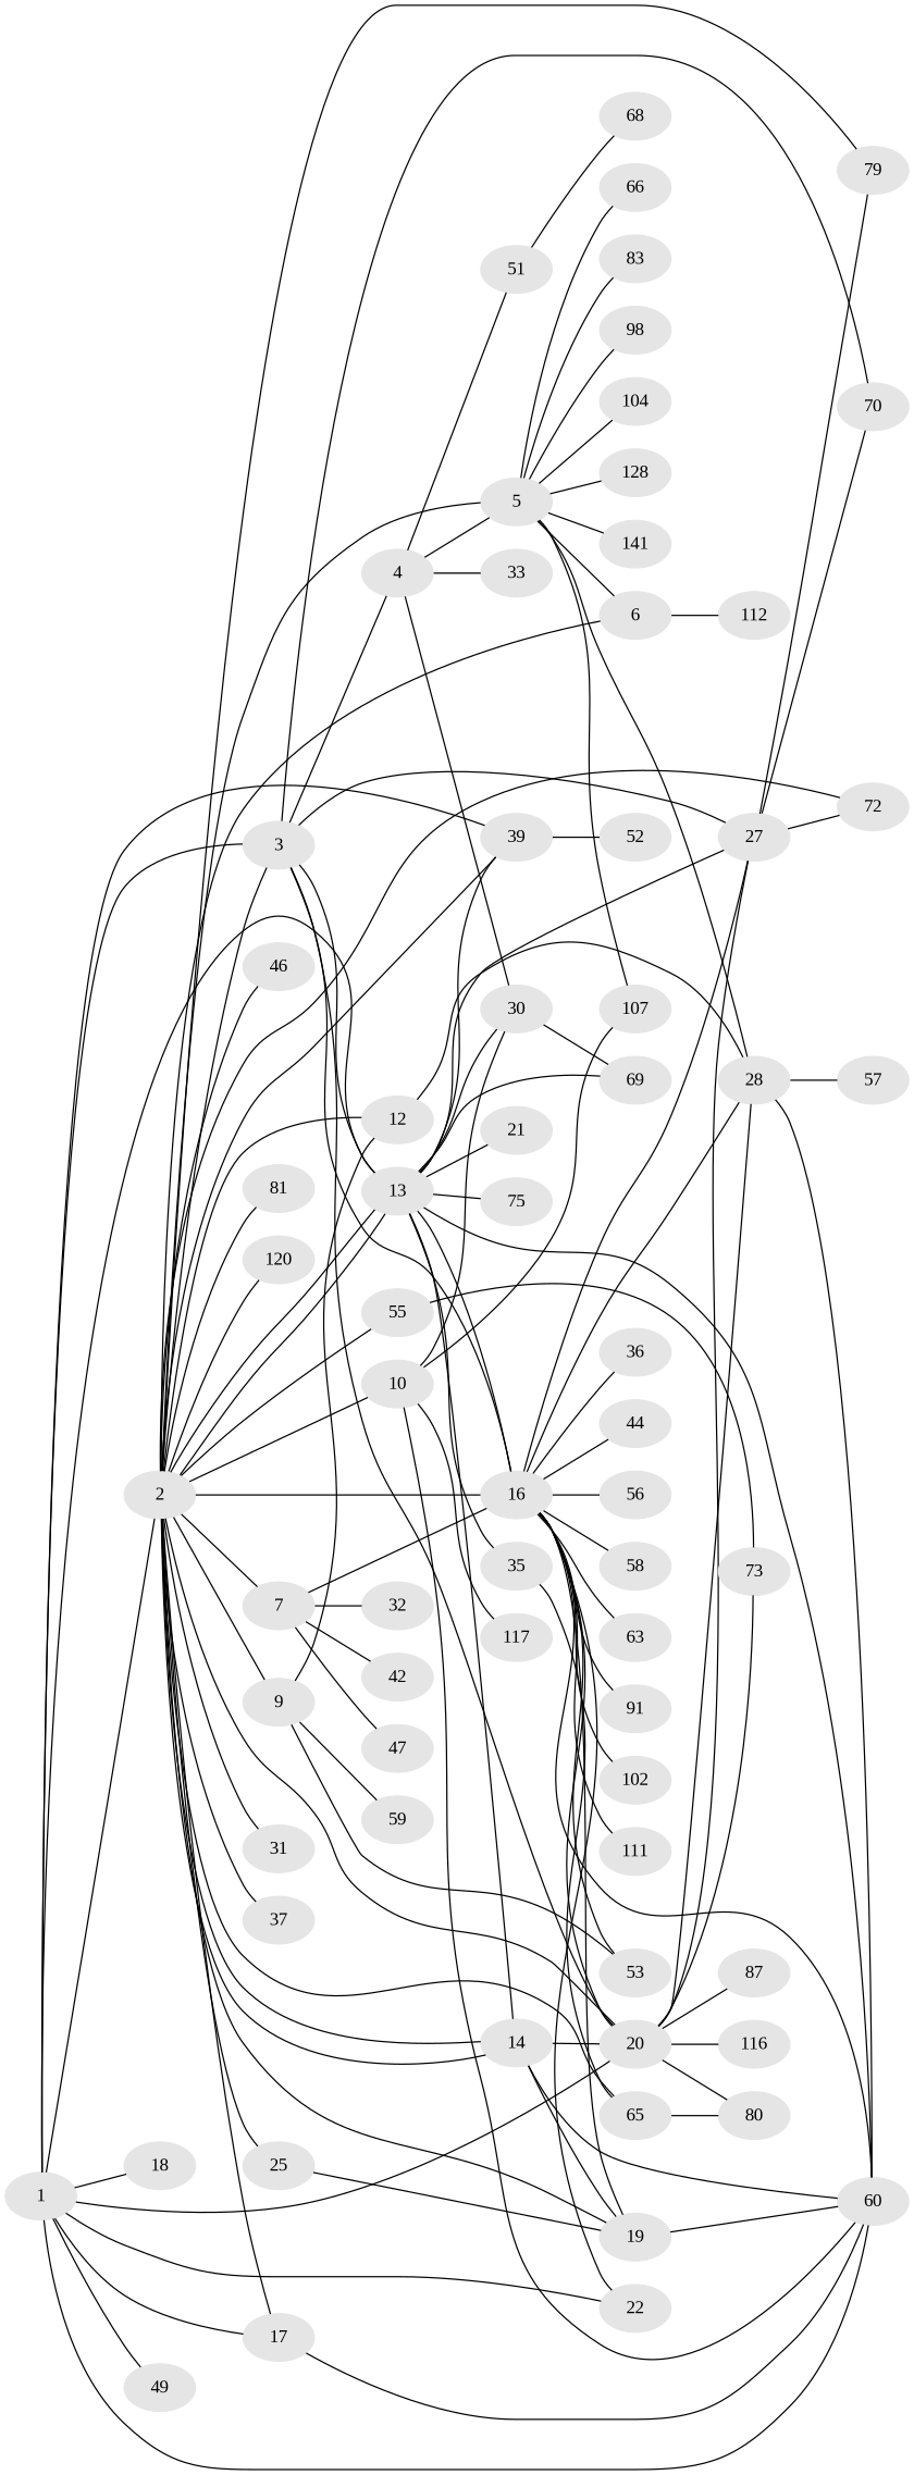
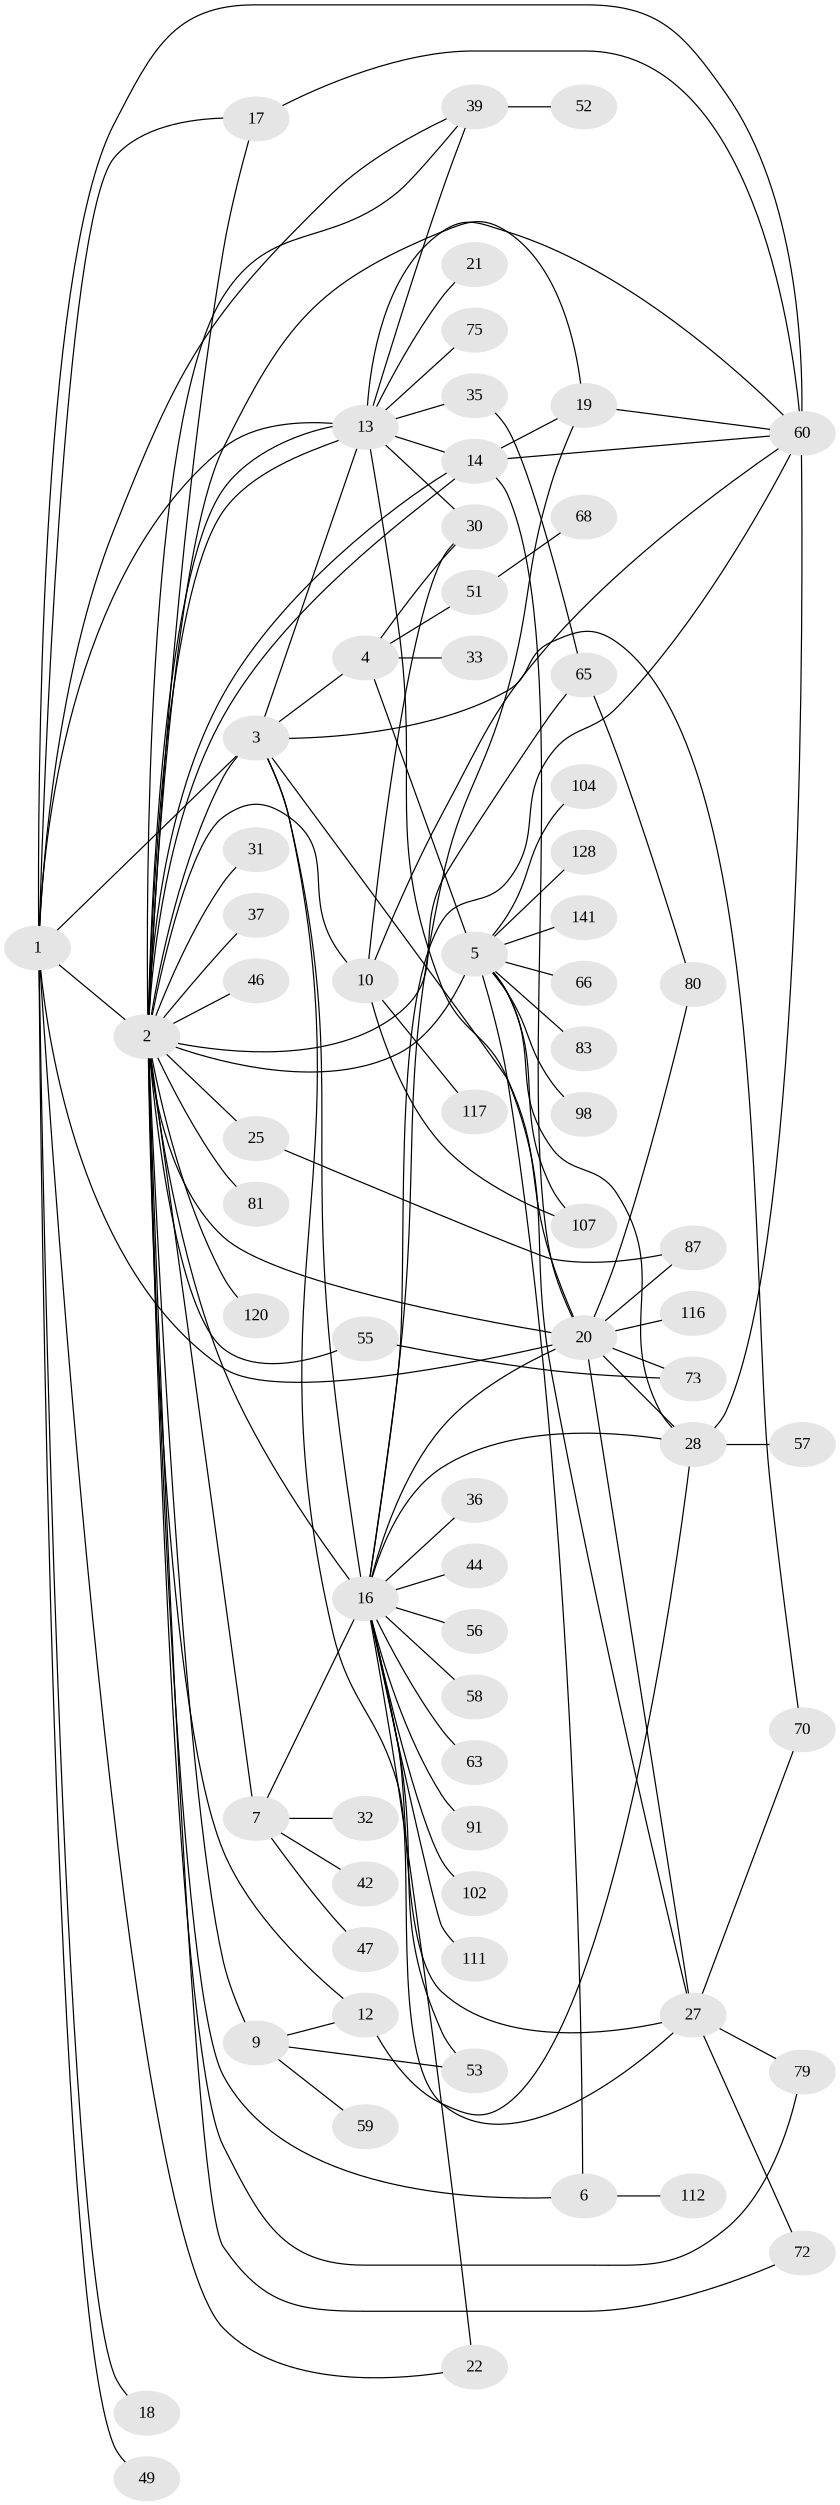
  graph {
    fontname="Liberation Serif"
    rankdir=LR
    node [color=gray90 fontname="Liberation Serif" style=filled]
    edge [fontname="Liberation Serif"]
    1 [super="+34"]
    2 [super="+50+8+11+54+129+134+136+139+103+23+45+86+88"]
    3 [super="+77+26+125+15"]
    13 [super="+74"]
    17
    18
    20 [super="+64"]
    22 [super="+135"]
    39 [super="+122+131"]
    49
    60 [super="+84+105+96"]
    5 [super="+61"]
    6
    7 [super="+118+24"]
    9
    10
    12
    14 [super="+110"]
    16 [super="+78"]
    19
    25
    31
    37
    46
    55
    65
    n27 [label=79]
    72
    81
    120
    4
    27 [super="+40+29"]
    70
    30 [super="+133+89"]
    21
    35
-   69
    75
    28 [super="+41"]
    73 [super="+97"]
    80 [super="+137"]
    87
    116
    52 [super="+123"]
    66
    83
    98
    104
    107
    128
    141
    112 [super="+132"]
    32
    42
    47 [super="+76"]
    53
    59
    117
    36
    44
    56
    58
    63 [super="+126+127"]
    91
    n65 [label=102]
    111
    33
    51 [super="+79"]
    68
    57
    1 -- 2
    1 -- 3
    1 -- 13
    1 -- 17
    1 -- 18
    1 -- 20
    1 -- 22
    1 -- 39
    1 -- 49
    1 -- 60
    2 -- 3 [weight=2]
    2 -- 13 [weight=2]
    2 -- 13
    2 -- 17
    2 -- 20 [weight=2]
    2 -- 39
    2 -- 5
    2 -- 6
    2 -- 7
    2 -- 9
    2 -- 10
    2 -- 12
    2 -- 14
    2 -- 14
    2 -- 16 [weight=2]
    2 -- 19
    2 -- 25 [weight=2]
    2 -- 31 [weight=2]
    2 -- 37
    2 -- 46
    2 -- 55
    2 -- 65
    2 -- n27
    2 -- 72
    2 -- 81
    2 -- 120
    3 -- 13
    3 -- 20 [weight=2]
    3 -- 16 [weight=2]
    3 -- 4
    3 -- 27
    3 -- 70
    13 -- 39 [weight=2]
    13 -- 60
    13 -- 14
-   13 -- 16 [weight=2]
    13 -- 27
    13 -- 30
    13 -- 21
    13 -- 35
-   13 -- 69
    13 -- 75
    17 -- 60
    20 -- 27
    20 -- 28 [weight=2]
    20 -- 73
    20 -- 80
    20 -- 87
    20 -- 116
    39 -- 52
    5 -- 6
    5 -- 28
    5 -- 66
    5 -- 83
    5 -- 98
    5 -- 104
    5 -- 107
    5 -- 128
    5 -- 141
    6 -- 112
    7 -- 16
    7 -- 32
    7 -- 42
    7 -- 47
    9 -- 12
    9 -- 53
    9 -- 59
    10 -- 60
    10 -- 30
    10 -- 107
    10 -- 117
    12 -- 28
    14 -- 20
    14 -- 60
    14 -- 19
    16 -- 20
    16 -- 22
    16 -- 60
    16 -- 19
    16 -- 27
    16 -- 28
    16 -- 53
    16 -- 36
    16 -- 44
    16 -- 56
    16 -- 58
    16 -- 63
    16 -- 91
    16 -- n65
    16 -- 111
    19 -- 60
-   25 -- 19
+   25 -- 87
    55 -- 73
    65 -- 80
    4 -- 5
    4 -- 30
    4 -- 33
    4 -- 51
    27 -- n27
    27 -- 72
    27 -- 70
-   30 -- 69
    35 -- 65
    28 -- 60
    28 -- 57
    51 -- 68
  }
